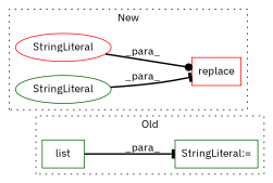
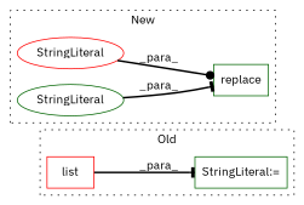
  digraph {
    fontname="IBM Plex Sans"
    rankdir=LR
    node [a=32 color=red fontname="IBM Plex Sans" shape=box]
    edge [arrowhead=tee fontname="IBM Plex Sans" style=bold]
-   n1 [color=darkgreen l="5,1" label=list s="2186,2213"]
+   n1 [l="5,1" label=list s="2186,2213"]
    n2 [a=7 color=darkgreen l=1 label="StringLiteral:=" s=2185]
-   n3 [l="8,1" label=replace s="2116,2134"]
+   n3 [color=darkgreen l="8,1" label=replace s="2116,2134"]
    n4 [a=45 l=6 label=StringLiteral s=2128 shape=ellipse]
    n5 [a=45 color=darkgreen l=3 label=StringLiteral s=2124 shape=ellipse]
    subgraph cluster_1 {
      label=Old
      style=dotted
      n1
      n2
    }
    subgraph cluster_2 {
      label=New
      style=dotted
      n3
      n4
      n5
    }
    n1 -> n2 [label=_para_]
    n4 -> n3 [arrowhead=dot label=_para_]
    n5 -> n3 [label=_para_]
  }
